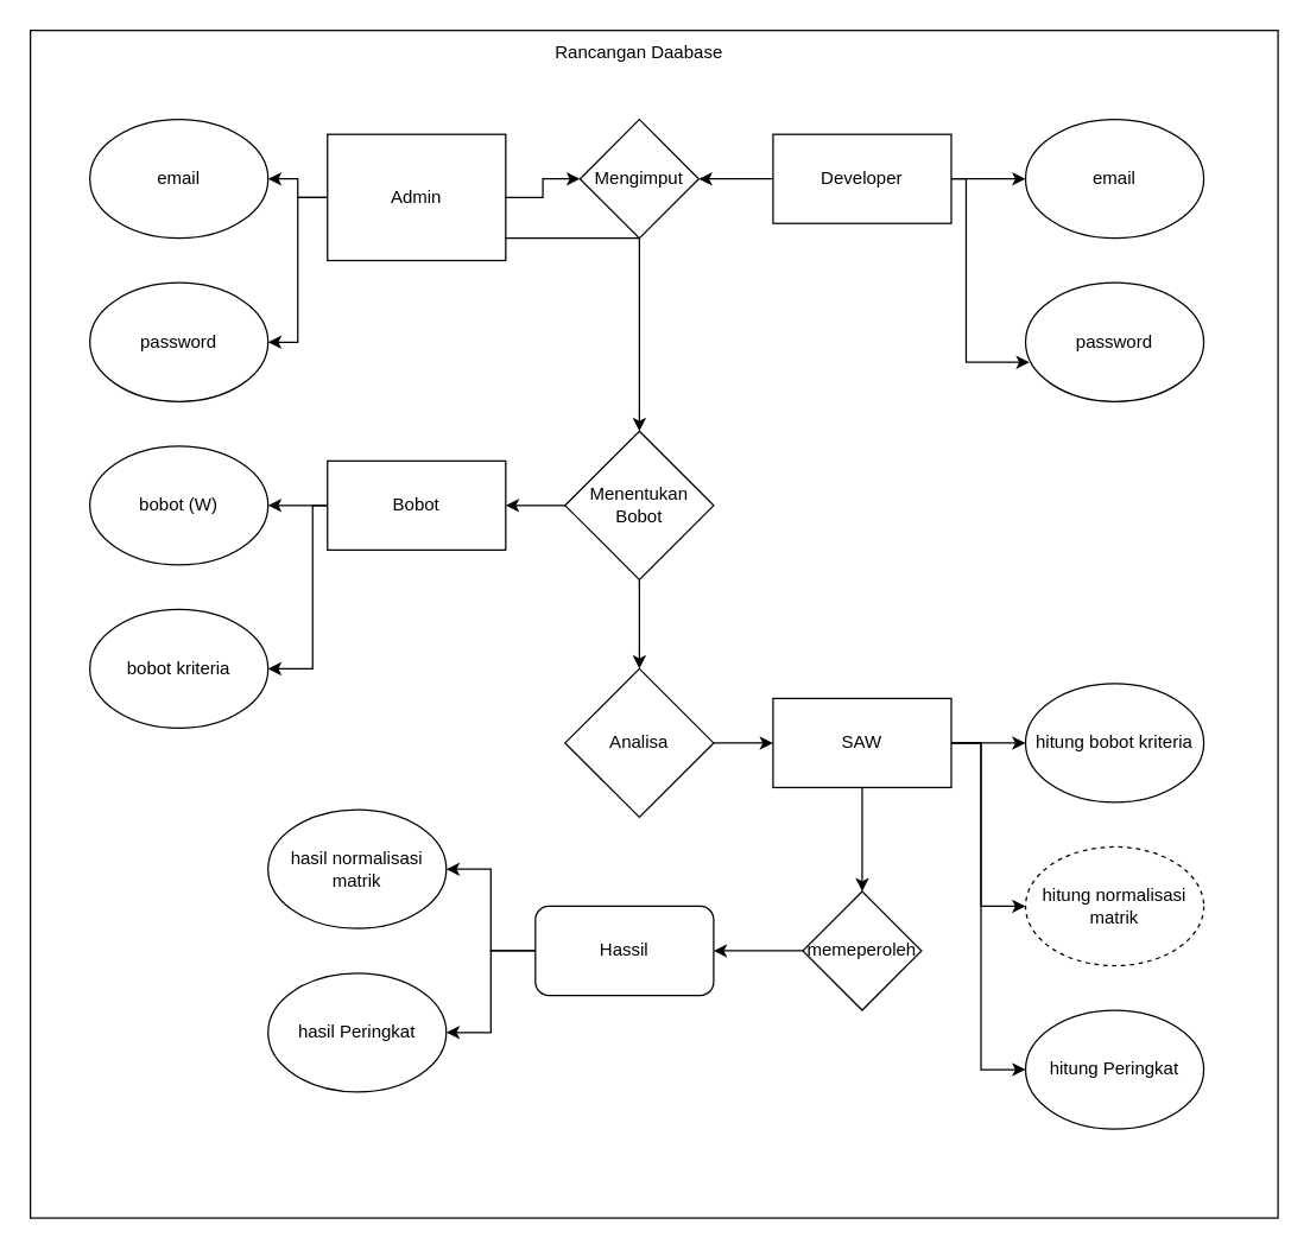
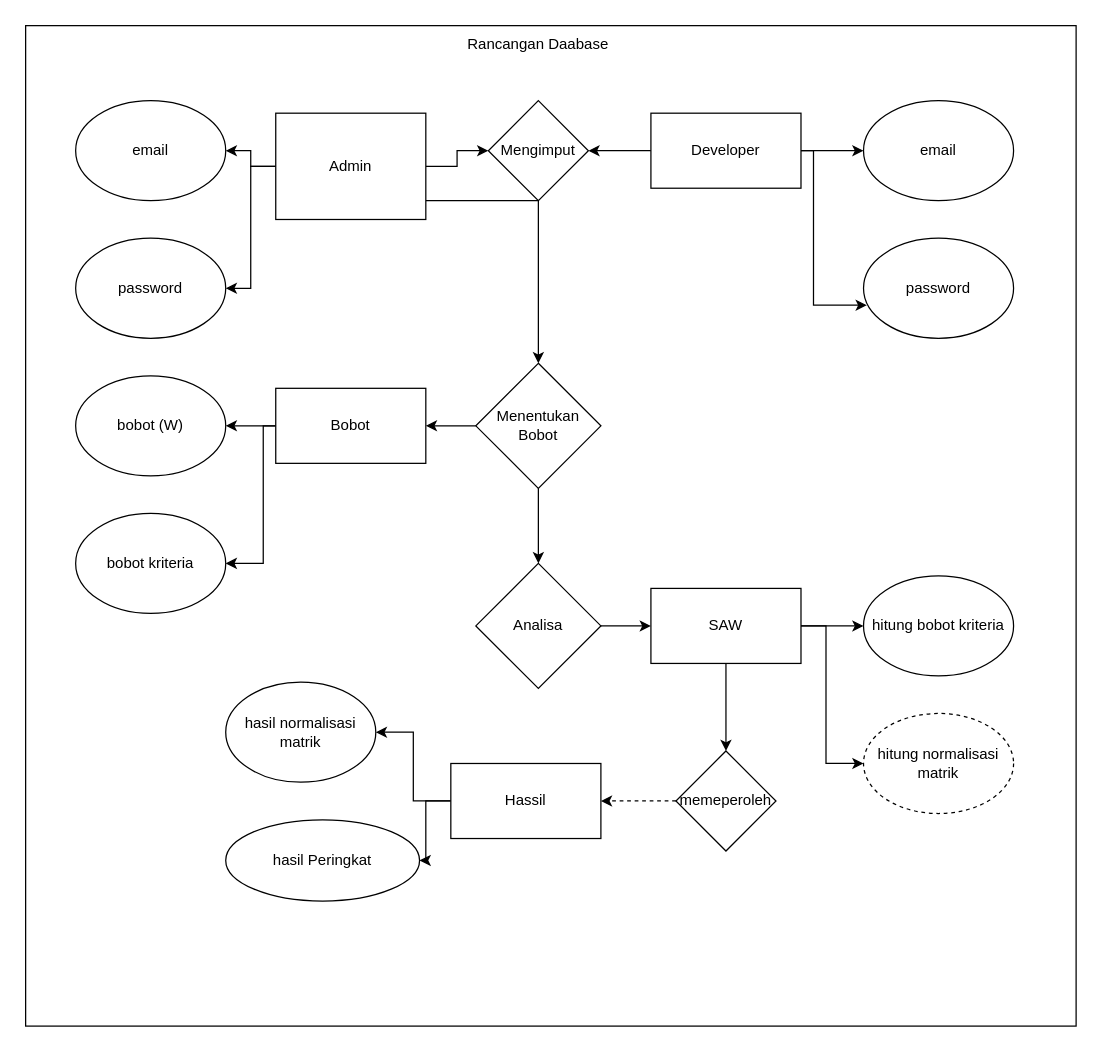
  <mxCell id="0" />
  <mxCell id="1" parent="0" />
  <mxCell id="2" value="Mengimput" style="rhombus;whiteSpace=wrap;html=1;" vertex="1" parent="1"><mxGeometry x="390" y="80" width="80" height="80" as="geometry" /></mxCell>
  <mxCell id="3" style="edgeStyle=orthogonalEdgeStyle;rounded=0;orthogonalLoop=1;jettySize=auto;html=1;" edge="1" parent="1" source="7" target="2"><mxGeometry relative="1" as="geometry" /></mxCell>
  <mxCell id="4" style="edgeStyle=orthogonalEdgeStyle;rounded=0;orthogonalLoop=1;jettySize=auto;html=1;entryX=1;entryY=0.5;entryDx=0;entryDy=0;" edge="1" parent="1" source="7" target="14"><mxGeometry relative="1" as="geometry" /></mxCell>
  <mxCell id="5" style="edgeStyle=orthogonalEdgeStyle;rounded=0;orthogonalLoop=1;jettySize=auto;html=1;entryX=1;entryY=0.5;entryDx=0;entryDy=0;" edge="1" parent="1" source="7" target="15"><mxGeometry relative="1" as="geometry" /></mxCell>
  <mxCell id="6" style="edgeStyle=orthogonalEdgeStyle;rounded=0;orthogonalLoop=1;jettySize=auto;html=1;" edge="1" parent="1" source="7" target="18"><mxGeometry relative="1" as="geometry"><Array as="points"><mxPoint x="280" y="160" /><mxPoint x="430" y="160" /></Array></mxGeometry></mxCell>
  <mxCell id="7" value="Admin" style="rounded=0;whiteSpace=wrap;html=1;" vertex="1" parent="1"><mxGeometry x="220" y="90" width="120" height="85" as="geometry" /></mxCell>
  <mxCell id="8" style="edgeStyle=orthogonalEdgeStyle;rounded=0;orthogonalLoop=1;jettySize=auto;html=1;entryX=0.022;entryY=0.669;entryDx=0;entryDy=0;entryPerimeter=0;" edge="1" parent="1" source="10" target="12"><mxGeometry relative="1" as="geometry"><Array as="points"><mxPoint x="650" y="120" /><mxPoint x="650" y="244" /></Array></mxGeometry></mxCell>
  <mxCell id="9" style="edgeStyle=orthogonalEdgeStyle;rounded=0;orthogonalLoop=1;jettySize=auto;html=1;" edge="1" parent="1" source="10" target="2"><mxGeometry relative="1" as="geometry" /></mxCell>
  <mxCell id="10" value="Developer" style="rounded=0;whiteSpace=wrap;html=1;" vertex="1" parent="1"><mxGeometry x="520" y="90" width="120" height="60" as="geometry" /></mxCell>
  <mxCell id="11" value="email" style="ellipse;whiteSpace=wrap;html=1;" vertex="1" parent="1"><mxGeometry x="690" y="80" width="120" height="80" as="geometry" /></mxCell>
  <mxCell id="12" value="password" style="ellipse;whiteSpace=wrap;html=1;" vertex="1" parent="1"><mxGeometry x="690" y="190" width="120" height="80" as="geometry" /></mxCell>
  <mxCell id="13" value="" style="endArrow=classic;html=1;rounded=0;entryX=0;entryY=0.5;entryDx=0;entryDy=0;exitX=1;exitY=0.5;exitDx=0;exitDy=0;" edge="1" parent="1" source="10" target="11"><mxGeometry width="50" height="50" relative="1" as="geometry"><mxPoint x="480" y="200" as="sourcePoint" /><mxPoint x="530" y="150" as="targetPoint" /></mxGeometry></mxCell>
  <mxCell id="14" value="email" style="ellipse;whiteSpace=wrap;html=1;" vertex="1" parent="1"><mxGeometry x="60" y="80" width="120" height="80" as="geometry" /></mxCell>
  <mxCell id="15" value="password" style="ellipse;whiteSpace=wrap;html=1;" vertex="1" parent="1"><mxGeometry x="60" y="190" width="120" height="80" as="geometry" /></mxCell>
  <mxCell id="16" style="edgeStyle=orthogonalEdgeStyle;rounded=0;orthogonalLoop=1;jettySize=auto;html=1;entryX=1;entryY=0.5;entryDx=0;entryDy=0;" edge="1" parent="1" source="18" target="21"><mxGeometry relative="1" as="geometry" /></mxCell>
  <mxCell id="17" style="edgeStyle=orthogonalEdgeStyle;rounded=0;orthogonalLoop=1;jettySize=auto;html=1;" edge="1" parent="1" source="18" target="25"><mxGeometry relative="1" as="geometry" /></mxCell>
  <mxCell id="18" value="Menentukan Bobot" style="rhombus;whiteSpace=wrap;html=1;" vertex="1" parent="1"><mxGeometry x="380" y="290" width="100" height="100" as="geometry" /></mxCell>
  <mxCell id="19" style="edgeStyle=orthogonalEdgeStyle;rounded=0;orthogonalLoop=1;jettySize=auto;html=1;entryX=1;entryY=0.5;entryDx=0;entryDy=0;" edge="1" parent="1" source="21" target="22"><mxGeometry relative="1" as="geometry" /></mxCell>
  <mxCell id="20" style="edgeStyle=orthogonalEdgeStyle;rounded=0;orthogonalLoop=1;jettySize=auto;html=1;" edge="1" parent="1" source="21" target="23"><mxGeometry relative="1" as="geometry"><Array as="points"><mxPoint x="210" y="340" /><mxPoint x="210" y="450" /></Array></mxGeometry></mxCell>
  <mxCell id="21" value="Bobot" style="rounded=0;whiteSpace=wrap;html=1;" vertex="1" parent="1"><mxGeometry x="220" y="310" width="120" height="60" as="geometry" /></mxCell>
  <mxCell id="22" value="bobot (W)" style="ellipse;whiteSpace=wrap;html=1;" vertex="1" parent="1"><mxGeometry x="60" y="300" width="120" height="80" as="geometry" /></mxCell>
  <mxCell id="23" value="bobot kriteria" style="ellipse;whiteSpace=wrap;html=1;" vertex="1" parent="1"><mxGeometry x="60" y="410" width="120" height="80" as="geometry" /></mxCell>
  <mxCell id="24" style="edgeStyle=orthogonalEdgeStyle;rounded=0;orthogonalLoop=1;jettySize=auto;html=1;entryX=0;entryY=0.5;entryDx=0;entryDy=0;" edge="1" parent="1" source="25" target="30"><mxGeometry relative="1" as="geometry" /></mxCell>
  <mxCell id="25" value="Analisa" style="rhombus;whiteSpace=wrap;html=1;" vertex="1" parent="1"><mxGeometry x="380" y="450" width="100" height="100" as="geometry" /></mxCell>
  <mxCell id="26" style="edgeStyle=orthogonalEdgeStyle;rounded=0;orthogonalLoop=1;jettySize=auto;html=1;entryX=0;entryY=0.5;entryDx=0;entryDy=0;" edge="1" parent="1" source="30" target="31"><mxGeometry relative="1" as="geometry" /></mxCell>
  <mxCell id="27" style="edgeStyle=orthogonalEdgeStyle;rounded=0;orthogonalLoop=1;jettySize=auto;html=1;" edge="1" parent="1" source="30" target="32"><mxGeometry relative="1" as="geometry"><Array as="points"><mxPoint x="660" y="500" /><mxPoint x="660" y="610" /></Array></mxGeometry></mxCell>
- <mxCell id="28" style="edgeStyle=orthogonalEdgeStyle;rounded=0;orthogonalLoop=1;jettySize=auto;html=1;" edge="1" parent="1" source="30" target="33"><mxGeometry relative="1" as="geometry"><Array as="points"><mxPoint x="660" y="500" /><mxPoint x="660" y="720" /></Array></mxGeometry></mxCell>
  <mxCell id="29" value="" style="edgeStyle=orthogonalEdgeStyle;rounded=0;orthogonalLoop=1;jettySize=auto;html=1;" edge="1" parent="1" source="30" target="35"><mxGeometry relative="1" as="geometry" /></mxCell>
  <mxCell id="30" value="SAW" style="rounded=0;whiteSpace=wrap;html=1;" vertex="1" parent="1"><mxGeometry x="520" y="470" width="120" height="60" as="geometry" /></mxCell>
  <mxCell id="31" value="hitung bobot kriteria" style="ellipse;whiteSpace=wrap;html=1;" vertex="1" parent="1"><mxGeometry x="690" y="460" width="120" height="80" as="geometry" /></mxCell>
  <mxCell id="32" value="hitung normalisasi matrik" style="ellipse;whiteSpace=wrap;html=1;dashed=1;" vertex="1" parent="1"><mxGeometry x="690" y="570" width="120" height="80" as="geometry" /></mxCell>
- <mxCell id="33" value="hitung Peringkat" style="ellipse;whiteSpace=wrap;html=1;" vertex="1" parent="1"><mxGeometry x="690" y="680" width="120" height="80" as="geometry" /></mxCell>
- <mxCell id="34" value="" style="edgeStyle=orthogonalEdgeStyle;rounded=0;orthogonalLoop=1;jettySize=auto;html=1;" edge="1" parent="1" source="35" target="38"><mxGeometry relative="1" as="geometry" /></mxCell>
+ <mxCell id="34" value="" style="edgeStyle=orthogonalEdgeStyle;rounded=0;orthogonalLoop=1;jettySize=auto;html=1;dashed=1;" edge="1" parent="1" source="35" target="38"><mxGeometry relative="1" as="geometry" /></mxCell>
  <mxCell id="35" value="memeperoleh" style="rhombus;whiteSpace=wrap;html=1;rounded=0;" vertex="1" parent="1"><mxGeometry x="540" y="600" width="80" height="80" as="geometry" /></mxCell>
  <mxCell id="36" style="edgeStyle=orthogonalEdgeStyle;rounded=0;orthogonalLoop=1;jettySize=auto;html=1;entryX=1;entryY=0.5;entryDx=0;entryDy=0;" edge="1" parent="1" source="38" target="39"><mxGeometry relative="1" as="geometry" /></mxCell>
  <mxCell id="37" style="edgeStyle=orthogonalEdgeStyle;rounded=0;orthogonalLoop=1;jettySize=auto;html=1;entryX=1;entryY=0.5;entryDx=0;entryDy=0;" edge="1" parent="1" source="38" target="40"><mxGeometry relative="1" as="geometry" /></mxCell>
- <mxCell id="38" value="Hassil" style="whiteSpace=wrap;html=1;rounded=1;" vertex="1" parent="1"><mxGeometry x="360" y="610" width="120" height="60" as="geometry" /></mxCell>
+ <mxCell id="38" value="Hassil" style="whiteSpace=wrap;html=1;rounded=0;" vertex="1" parent="1"><mxGeometry x="360" y="610" width="120" height="60" as="geometry" /></mxCell>
  <mxCell id="39" value="hasil normalisasi matrik" style="ellipse;whiteSpace=wrap;html=1;" vertex="1" parent="1"><mxGeometry x="180" y="545" width="120" height="80" as="geometry" /></mxCell>
- <mxCell id="40" value="hasil Peringkat" style="ellipse;whiteSpace=wrap;html=1;" vertex="1" parent="1"><mxGeometry x="180" y="655" width="120" height="80" as="geometry" /></mxCell>
+ <mxCell id="40" value="hasil Peringkat" style="ellipse;whiteSpace=wrap;html=1;" vertex="1" parent="1"><mxGeometry x="180" y="655" width="155" height="65" as="geometry" /></mxCell>
  <mxCell id="41" value="" style="rounded=0;whiteSpace=wrap;html=1;fillColor=none;" vertex="1" parent="1"><mxGeometry y="20" width="840" height="800" as="geometry" x="20" /></mxCell>
  <mxCell id="42" value="Rancangan Daabase" style="text;html=1;strokeColor=none;fillColor=none;align=center;verticalAlign=middle;whiteSpace=wrap;rounded=0;" vertex="1" parent="1"><mxGeometry x="335" y="20" width="190" height="30" as="geometry" /></mxCell>
